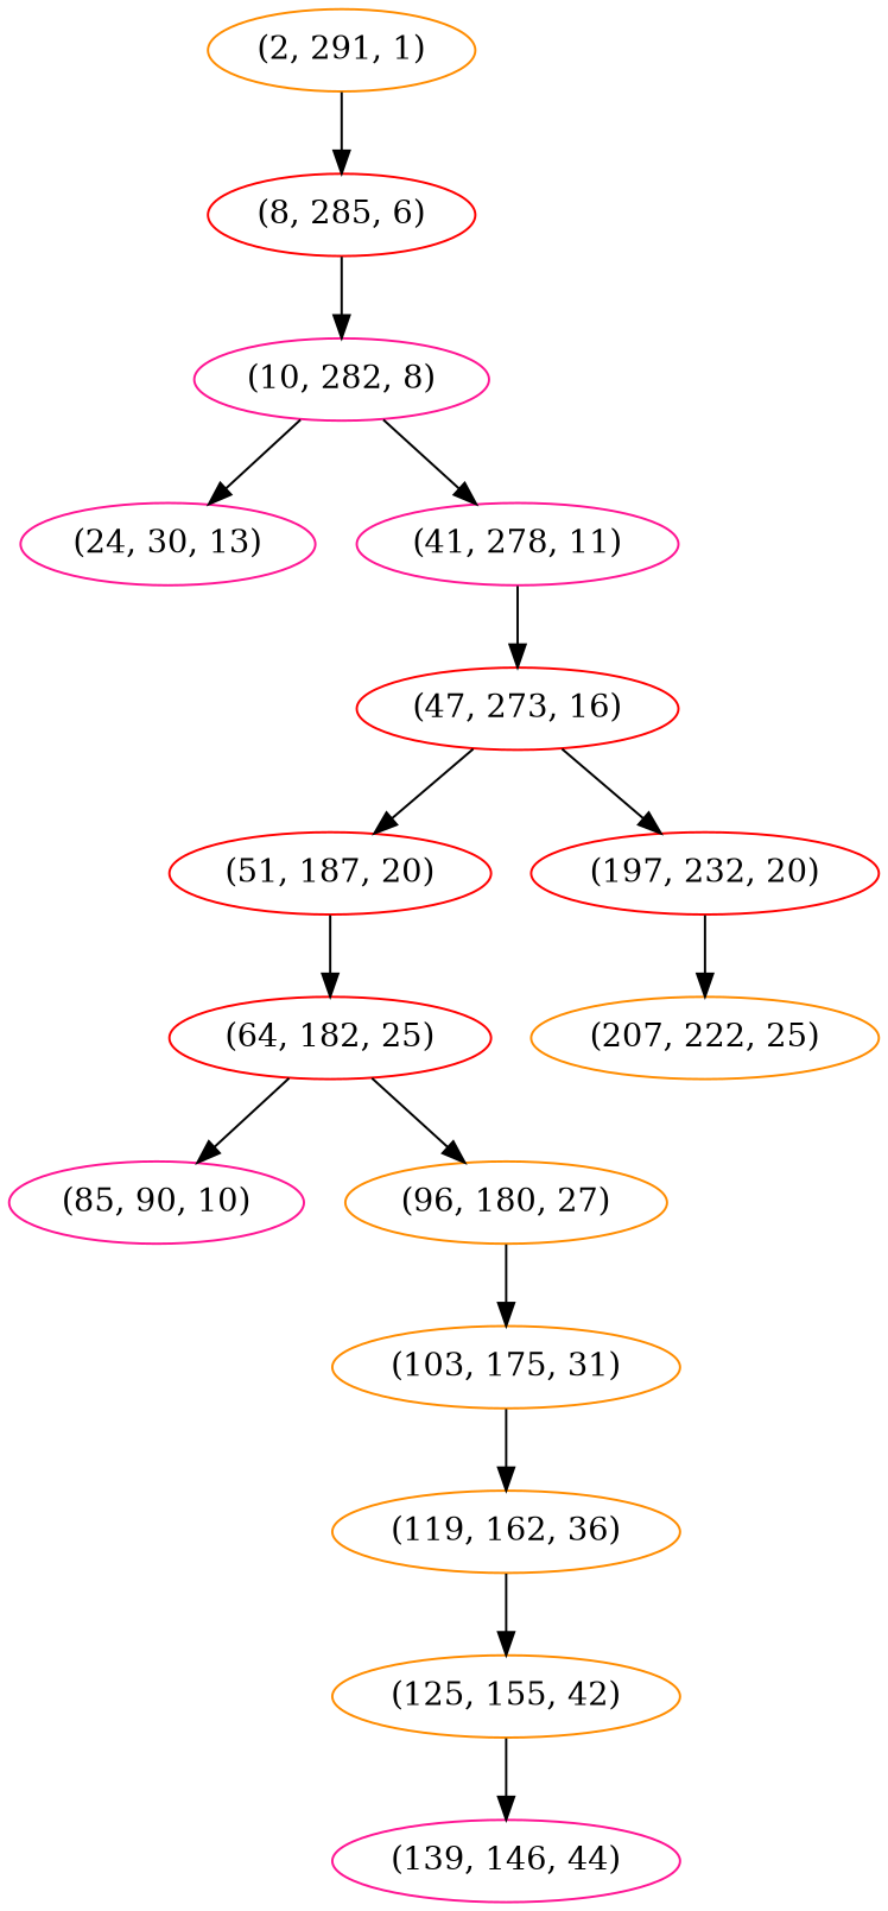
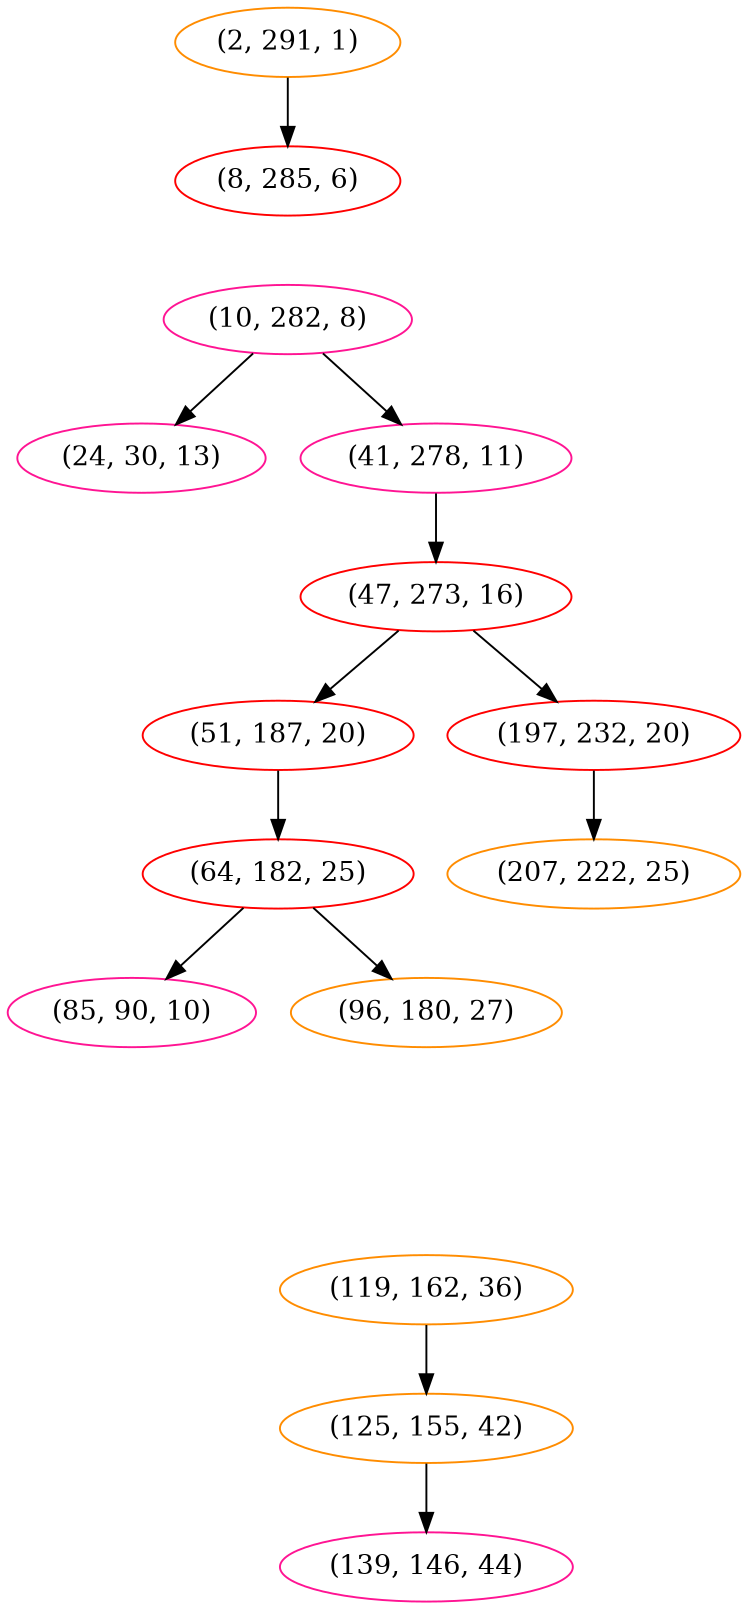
  digraph {
    node [color=darkorange]
    "(8, 285, 6)" [color=red]
    "(2, 291, 1)"
    "(10, 282, 8)" [color=deeppink]
    "(24, 30, 13)" [color=deeppink]
    "(41, 278, 11)" [color=deeppink]
    "(47, 273, 16)" [color=red]
    "(51, 187, 20)" [color=red]
    "(197, 232, 20)" [color=red]
    "(64, 182, 25)" [color=red]
    "(207, 222, 25)"
    n11 [color=deeppink label="(85, 90, 10)"]
    "(96, 180, 27)"
-   "(103, 175, 31)"
    "(119, 162, 36)"
    "(125, 155, 42)"
    "(139, 146, 44)" [color=deeppink]
-   "(8, 285, 6)" -> "(10, 282, 8)"
    "(2, 291, 1)" -> "(8, 285, 6)"
    "(10, 282, 8)" -> "(24, 30, 13)"
    "(10, 282, 8)" -> "(41, 278, 11)"
    "(41, 278, 11)" -> "(47, 273, 16)"
    "(47, 273, 16)" -> "(51, 187, 20)"
    "(47, 273, 16)" -> "(197, 232, 20)"
    "(51, 187, 20)" -> "(64, 182, 25)"
    "(197, 232, 20)" -> "(207, 222, 25)"
    "(64, 182, 25)" -> n11
    "(64, 182, 25)" -> "(96, 180, 27)"
-   "(96, 180, 27)" -> "(103, 175, 31)"
-   "(103, 175, 31)" -> "(119, 162, 36)"
    "(119, 162, 36)" -> "(125, 155, 42)"
    "(125, 155, 42)" -> "(139, 146, 44)"
  }
